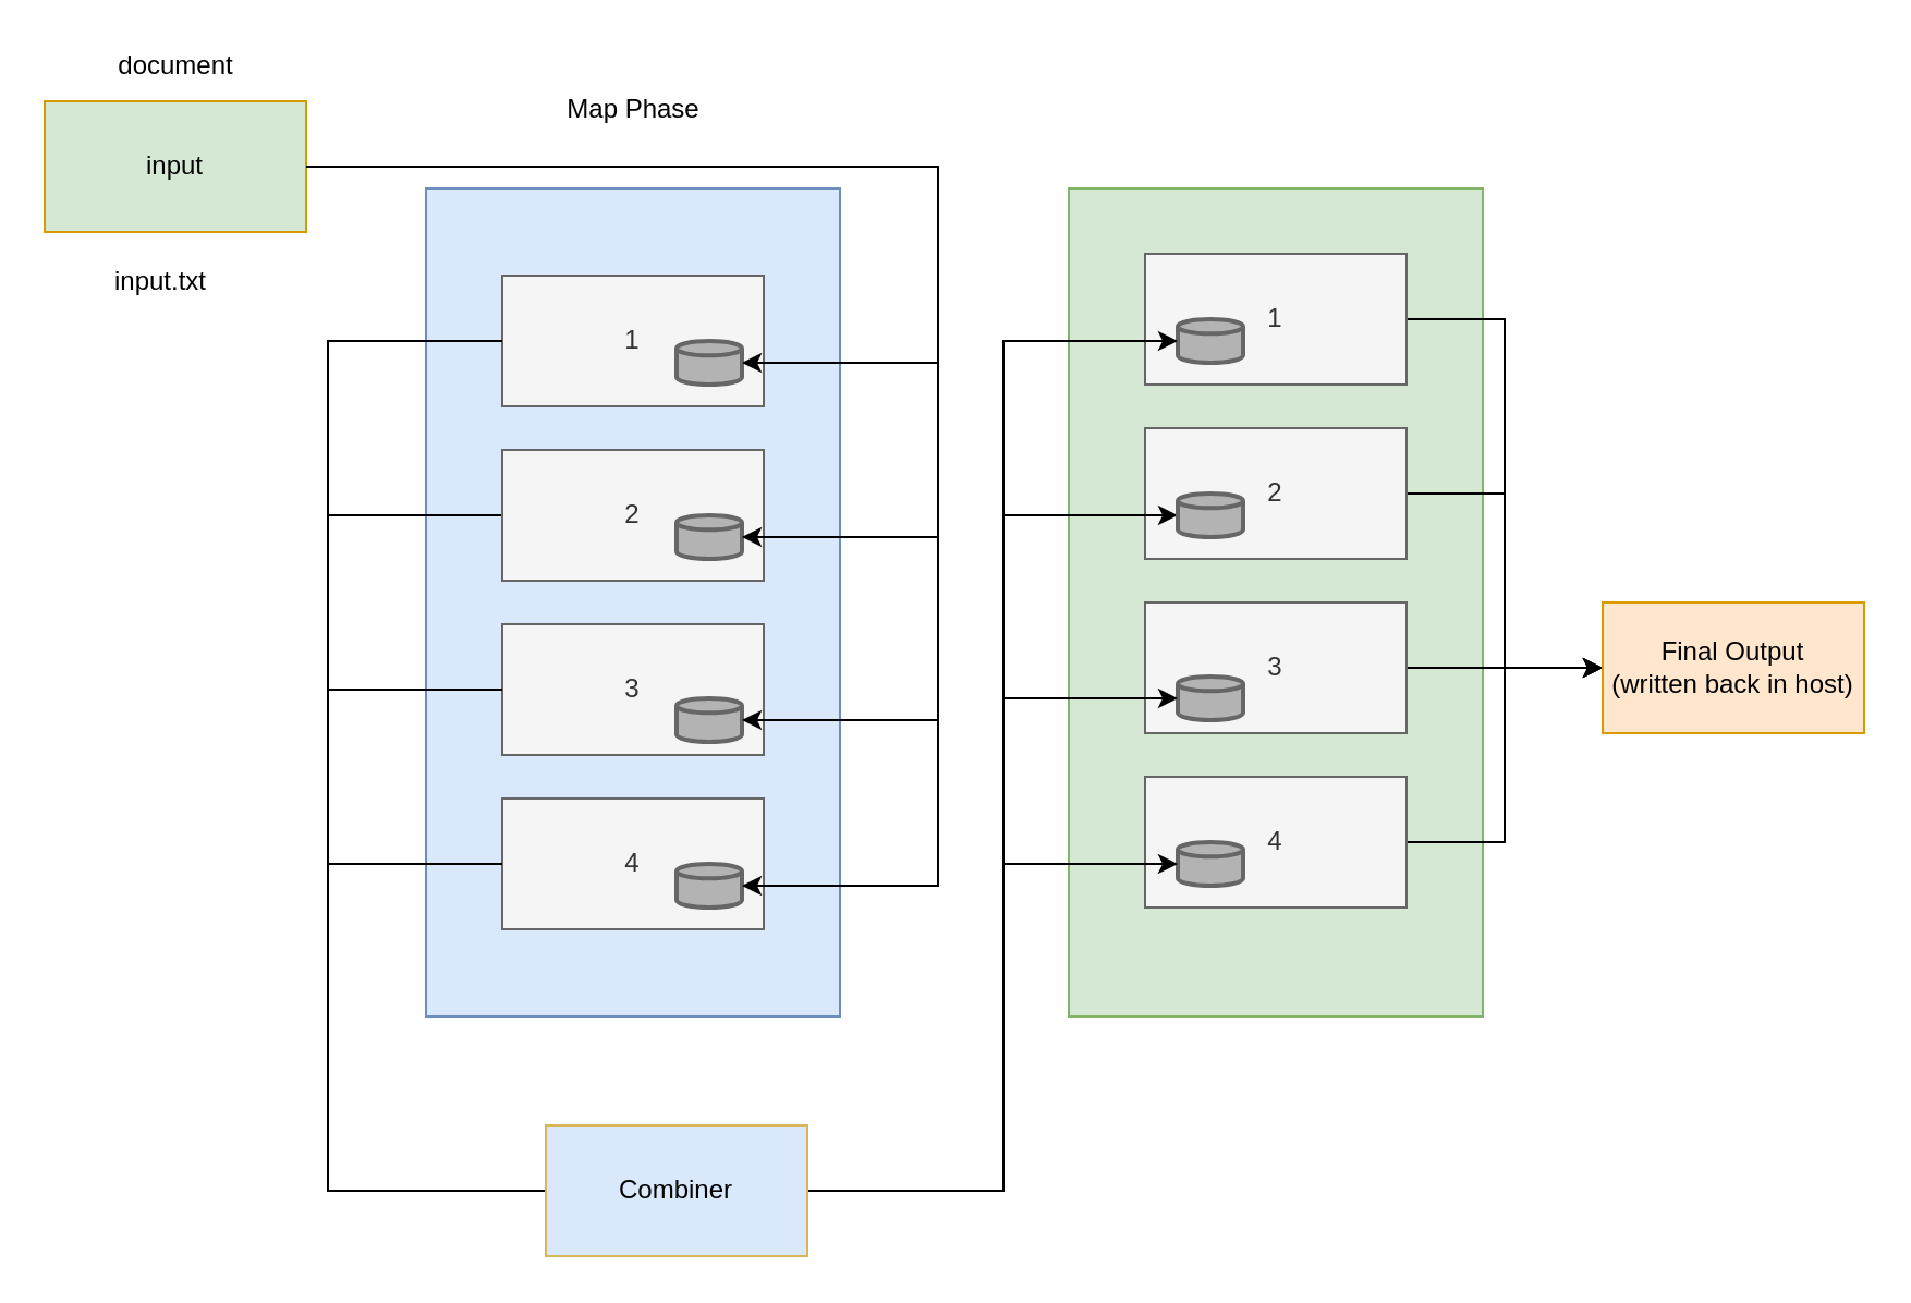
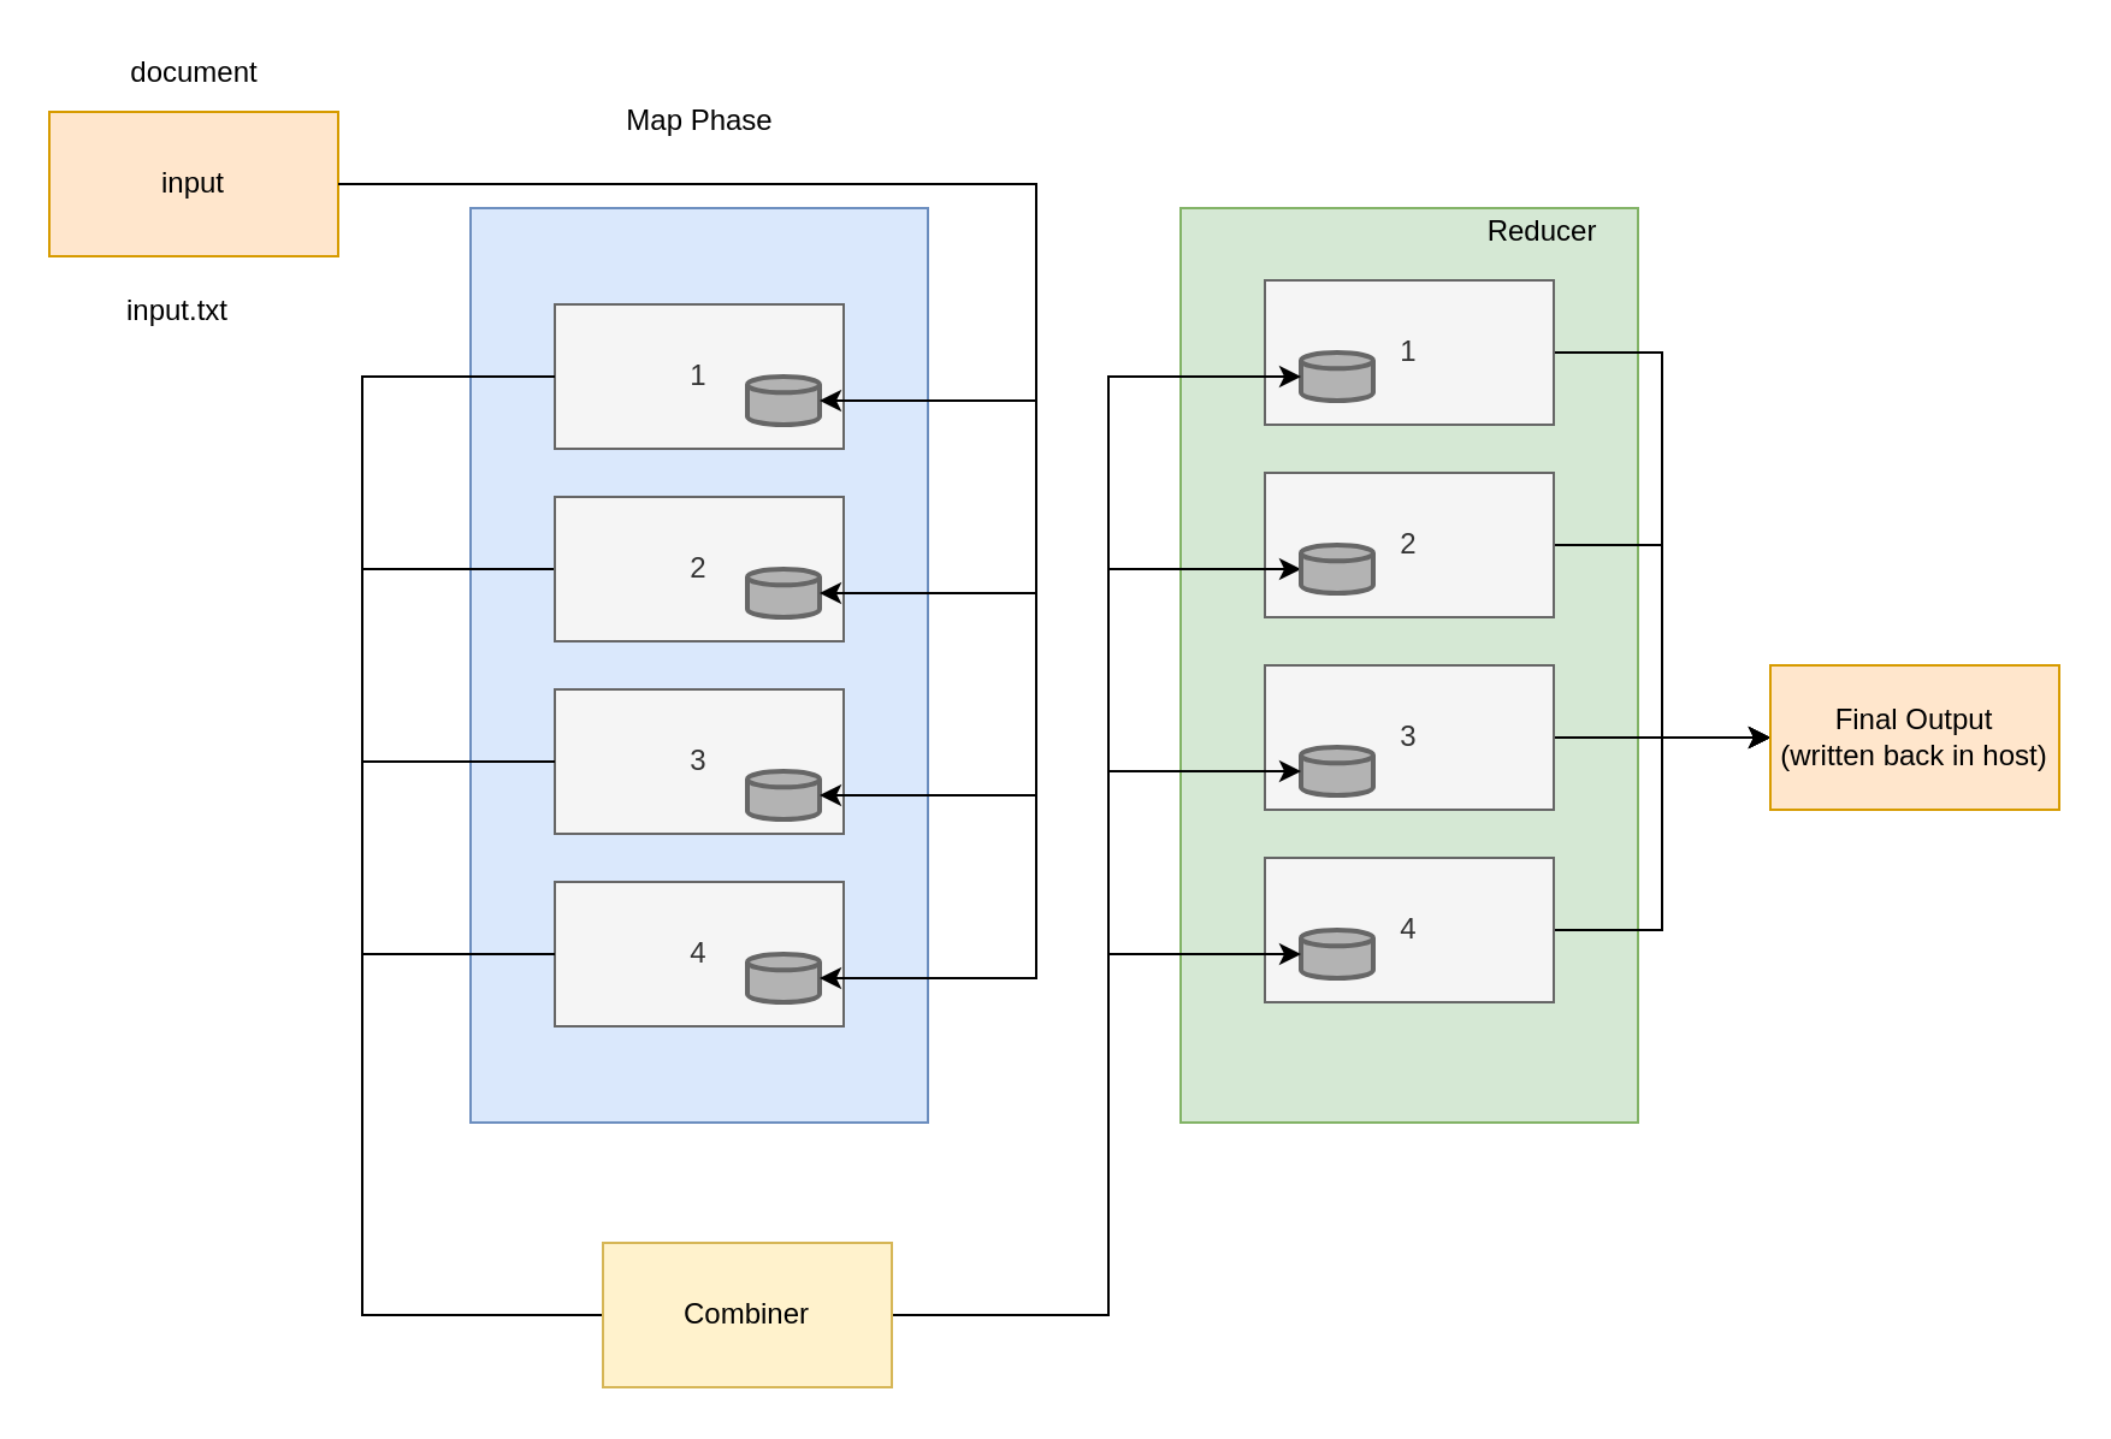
  <mxCell id="0" />
  <mxCell id="1" parent="0" />
  <mxCell id="2" value="" style="rounded=0;whiteSpace=wrap;html=1;fillColor=#d5e8d4;strokeColor=#82b366;" parent="1" vertex="1"><mxGeometry x="490" y="86" width="190" height="380" as="geometry" /></mxCell>
  <mxCell id="3" style="edgeStyle=orthogonalEdgeStyle;rounded=0;orthogonalLoop=1;jettySize=auto;html=1;entryX=0;entryY=0.5;entryDx=0;entryDy=0;" edge="1" parent="1" source="4" target="37"><mxGeometry relative="1" as="geometry" /></mxCell>
  <mxCell id="4" value="2" style="rounded=0;whiteSpace=wrap;html=1;fillColor=#f5f5f5;strokeColor=#666666;fontColor=#333333;" parent="1" vertex="1"><mxGeometry x="525" y="196" width="120" height="60" as="geometry" /></mxCell>
  <mxCell id="5" value="" style="rounded=0;whiteSpace=wrap;html=1;fillColor=#dae8fc;strokeColor=#6c8ebf;" parent="1" vertex="1"><mxGeometry x="195" y="86" width="190" height="380" as="geometry" /></mxCell>
- <mxCell id="6" value="input" style="rounded=0;whiteSpace=wrap;html=1;fillColor=#d5e8d4;strokeColor=#d79b00;" parent="1" vertex="1"><mxGeometry x="20" y="46" width="120" height="60" as="geometry" /></mxCell>
+ <mxCell id="6" value="input" style="rounded=0;whiteSpace=wrap;html=1;fillColor=#ffe6cc;strokeColor=#d79b00;" parent="1" vertex="1"><mxGeometry x="20" y="46" width="120" height="60" as="geometry" /></mxCell>
  <mxCell id="7" value="1" style="rounded=0;whiteSpace=wrap;html=1;fillColor=#f5f5f5;strokeColor=#666666;fontColor=#333333;" parent="1" vertex="1"><mxGeometry x="230" y="126" width="120" height="60" as="geometry" /></mxCell>
  <mxCell id="8" style="edgeStyle=orthogonalEdgeStyle;rounded=0;orthogonalLoop=1;jettySize=auto;html=1;entryX=0;entryY=0.5;entryDx=0;entryDy=0;entryPerimeter=0;" parent="1" source="9" target="28" edge="1"><mxGeometry relative="1" as="geometry"><Array as="points"><mxPoint x="150" y="236" /><mxPoint x="150" y="546" /><mxPoint x="460" y="546" /><mxPoint x="460" y="236" /></Array></mxGeometry></mxCell>
  <mxCell id="9" value="2" style="rounded=0;whiteSpace=wrap;html=1;fillColor=#f5f5f5;strokeColor=#666666;fontColor=#333333;" parent="1" vertex="1"><mxGeometry x="230" y="206" width="120" height="60" as="geometry" /></mxCell>
  <mxCell id="10" value="3" style="rounded=0;whiteSpace=wrap;html=1;fillColor=#f5f5f5;strokeColor=#666666;fontColor=#333333;" parent="1" vertex="1"><mxGeometry x="230" y="286" width="120" height="60" as="geometry" /></mxCell>
  <mxCell id="11" value="4" style="rounded=0;whiteSpace=wrap;html=1;fillColor=#f5f5f5;strokeColor=#666666;fontColor=#333333;" parent="1" vertex="1"><mxGeometry x="230" y="366" width="120" height="60" as="geometry" /></mxCell>
  <mxCell id="12" value="" style="strokeWidth=2;html=1;shape=mxgraph.flowchart.database;whiteSpace=wrap;strokeColor=#666666;fontColor=#333333;fillColor=#B3B3B3;" parent="1" vertex="1"><mxGeometry x="310" y="156" width="30" height="20" as="geometry" /></mxCell>
  <mxCell id="13" value="" style="strokeWidth=2;html=1;shape=mxgraph.flowchart.database;whiteSpace=wrap;strokeColor=#666666;fontColor=#333333;fillColor=#B3B3B3;" parent="1" vertex="1"><mxGeometry x="310" y="236" width="30" height="20" as="geometry" /></mxCell>
  <mxCell id="14" value="" style="strokeWidth=2;html=1;shape=mxgraph.flowchart.database;whiteSpace=wrap;strokeColor=#666666;fontColor=#333333;fillColor=#B3B3B3;" parent="1" vertex="1"><mxGeometry x="310" y="320" width="30" height="20" as="geometry" /></mxCell>
  <mxCell id="15" value="" style="strokeWidth=2;html=1;shape=mxgraph.flowchart.database;whiteSpace=wrap;strokeColor=#666666;fontColor=#333333;fillColor=#B3B3B3;" parent="1" vertex="1"><mxGeometry x="310" y="396" width="30" height="20" as="geometry" /></mxCell>
  <mxCell id="16" value="document" style="text;html=1;align=center;verticalAlign=middle;resizable=0;points=[];autosize=1;" parent="1" vertex="1"><mxGeometry x="45" y="20" width="70" height="20" as="geometry" /></mxCell>
  <mxCell id="17" style="edgeStyle=orthogonalEdgeStyle;rounded=0;orthogonalLoop=1;jettySize=auto;html=1;entryX=1;entryY=0.5;entryDx=0;entryDy=0;entryPerimeter=0;" parent="1" source="6" target="12" edge="1"><mxGeometry relative="1" as="geometry"><Array as="points"><mxPoint x="430" y="76" /><mxPoint x="430" y="166" /></Array></mxGeometry></mxCell>
  <mxCell id="18" style="edgeStyle=orthogonalEdgeStyle;rounded=0;orthogonalLoop=1;jettySize=auto;html=1;entryX=1;entryY=0.5;entryDx=0;entryDy=0;entryPerimeter=0;" parent="1" source="6" target="13" edge="1"><mxGeometry relative="1" as="geometry"><Array as="points"><mxPoint x="430" y="76" /><mxPoint x="430" y="246" /></Array></mxGeometry></mxCell>
  <mxCell id="19" style="edgeStyle=orthogonalEdgeStyle;rounded=0;orthogonalLoop=1;jettySize=auto;html=1;entryX=1;entryY=0.5;entryDx=0;entryDy=0;entryPerimeter=0;" parent="1" source="6" target="14" edge="1"><mxGeometry relative="1" as="geometry"><Array as="points"><mxPoint x="430" y="76" /><mxPoint x="430" y="330" /></Array></mxGeometry></mxCell>
  <mxCell id="20" style="edgeStyle=orthogonalEdgeStyle;rounded=0;orthogonalLoop=1;jettySize=auto;html=1;entryX=1;entryY=0.5;entryDx=0;entryDy=0;entryPerimeter=0;" parent="1" source="6" target="15" edge="1"><mxGeometry relative="1" as="geometry"><Array as="points"><mxPoint x="430" y="76" /><mxPoint x="430" y="406" /></Array></mxGeometry></mxCell>
  <mxCell id="21" style="edgeStyle=orthogonalEdgeStyle;rounded=0;orthogonalLoop=1;jettySize=auto;html=1;entryX=0;entryY=0.5;entryDx=0;entryDy=0;" edge="1" parent="1" source="22" target="37"><mxGeometry relative="1" as="geometry" /></mxCell>
  <mxCell id="22" value="1" style="rounded=0;whiteSpace=wrap;html=1;fillColor=#f5f5f5;strokeColor=#666666;fontColor=#333333;" parent="1" vertex="1"><mxGeometry x="525" y="116" width="120" height="60" as="geometry" /></mxCell>
  <mxCell id="23" style="edgeStyle=orthogonalEdgeStyle;rounded=0;orthogonalLoop=1;jettySize=auto;html=1;entryX=0;entryY=0.5;entryDx=0;entryDy=0;" edge="1" parent="1" source="24" target="37"><mxGeometry relative="1" as="geometry" /></mxCell>
  <mxCell id="24" value="3" style="rounded=0;whiteSpace=wrap;html=1;fillColor=#f5f5f5;strokeColor=#666666;fontColor=#333333;" parent="1" vertex="1"><mxGeometry x="525" y="276" width="120" height="60" as="geometry" /></mxCell>
  <mxCell id="25" style="edgeStyle=orthogonalEdgeStyle;rounded=0;orthogonalLoop=1;jettySize=auto;html=1;entryX=0;entryY=0.5;entryDx=0;entryDy=0;" edge="1" parent="1" source="26" target="37"><mxGeometry relative="1" as="geometry" /></mxCell>
  <mxCell id="26" value="4" style="rounded=0;whiteSpace=wrap;html=1;fillColor=#f5f5f5;strokeColor=#666666;fontColor=#333333;" parent="1" vertex="1"><mxGeometry x="525" y="356" width="120" height="60" as="geometry" /></mxCell>
  <mxCell id="27" value="" style="strokeWidth=2;html=1;shape=mxgraph.flowchart.database;whiteSpace=wrap;strokeColor=#666666;fontColor=#333333;fillColor=#B3B3B3;" parent="1" vertex="1"><mxGeometry x="540" y="146" width="30" height="20" as="geometry" /></mxCell>
  <mxCell id="28" value="" style="strokeWidth=2;html=1;shape=mxgraph.flowchart.database;whiteSpace=wrap;strokeColor=#666666;fontColor=#333333;fillColor=#B3B3B3;" parent="1" vertex="1"><mxGeometry x="540" y="226" width="30" height="20" as="geometry" /></mxCell>
  <mxCell id="29" value="" style="strokeWidth=2;html=1;shape=mxgraph.flowchart.database;whiteSpace=wrap;strokeColor=#666666;fontColor=#333333;fillColor=#B3B3B3;" parent="1" vertex="1"><mxGeometry x="540" y="310" width="30" height="20" as="geometry" /></mxCell>
  <mxCell id="30" value="" style="strokeWidth=2;html=1;shape=mxgraph.flowchart.database;whiteSpace=wrap;strokeColor=#666666;fontColor=#333333;fillColor=#B3B3B3;" parent="1" vertex="1"><mxGeometry x="540" y="386" width="30" height="20" as="geometry" /></mxCell>
  <mxCell id="31" style="edgeStyle=orthogonalEdgeStyle;rounded=0;orthogonalLoop=1;jettySize=auto;html=1;entryX=0;entryY=0.5;entryDx=0;entryDy=0;entryPerimeter=0;" parent="1" source="7" target="27" edge="1"><mxGeometry relative="1" as="geometry"><Array as="points"><mxPoint x="150" y="156" /><mxPoint x="150" y="546" /><mxPoint x="460" y="546" /><mxPoint x="460" y="156" /></Array></mxGeometry></mxCell>
  <mxCell id="32" style="edgeStyle=orthogonalEdgeStyle;rounded=0;orthogonalLoop=1;jettySize=auto;html=1;entryX=0;entryY=0.5;entryDx=0;entryDy=0;entryPerimeter=0;" parent="1" source="11" target="30" edge="1"><mxGeometry relative="1" as="geometry"><Array as="points"><mxPoint x="150" y="396" /><mxPoint x="150" y="546" /><mxPoint x="460" y="546" /><mxPoint x="460" y="396" /></Array></mxGeometry></mxCell>
  <mxCell id="33" style="edgeStyle=orthogonalEdgeStyle;rounded=0;orthogonalLoop=1;jettySize=auto;html=1;entryX=0;entryY=0.5;entryDx=0;entryDy=0;entryPerimeter=0;" parent="1" source="10" target="29" edge="1"><mxGeometry relative="1" as="geometry"><Array as="points"><mxPoint x="150" y="316" /><mxPoint x="150" y="546" /><mxPoint x="460" y="546" /><mxPoint x="460" y="320" /></Array></mxGeometry></mxCell>
  <mxCell id="34" value="Map Phase" style="text;html=1;align=center;verticalAlign=middle;resizable=0;points=[];autosize=1;" vertex="1" parent="1"><mxGeometry x="250" y="40" width="80" height="20" as="geometry" /></mxCell>
- <mxCell id="35" value="Combiner" style="rounded=0;whiteSpace=wrap;html=1;fillColor=#dae8fc;strokeColor=#d6b656;" vertex="1" parent="1"><mxGeometry x="250" y="516" width="120" height="60" as="geometry" /></mxCell>
+ <mxCell id="35" value="Combiner" style="rounded=0;whiteSpace=wrap;html=1;fillColor=#fff2cc;strokeColor=#d6b656;" vertex="1" parent="1"><mxGeometry x="250" y="516" width="120" height="60" as="geometry" /></mxCell>
+ <mxCell id="36" value="Reducer" style="text;html=1;align=center;verticalAlign=middle;resizable=0;points=[];autosize=1;" vertex="1" parent="1"><mxGeometry x="610" y="86" width="60" height="20" as="geometry" /></mxCell>
  <mxCell id="37" value="Final Output&lt;br&gt;(written back in host)" style="rounded=0;whiteSpace=wrap;html=1;fillColor=#ffe6cc;strokeColor=#d79b00;" vertex="1" parent="1"><mxGeometry x="735" y="276" width="120" height="60" as="geometry" /></mxCell>
  <mxCell id="38" value="input.txt" style="text;html=1;align=center;verticalAlign=middle;resizable=0;points=[];autosize=1;" vertex="1" parent="1"><mxGeometry x="43" y="119" width="60" height="20" as="geometry" /></mxCell>
  <mxCell id="39" value="&lt;span style=&quot;color: rgba(0 , 0 , 0 , 0) ; font-family: monospace ; font-size: 0px&quot;&gt;spl&lt;/span&gt;" style="text;html=1;align=center;verticalAlign=middle;resizable=0;points=[];autosize=1;" vertex="1" parent="1"><mxGeometry x="421" y="52" width="20" height="20" as="geometry" /></mxCell>
